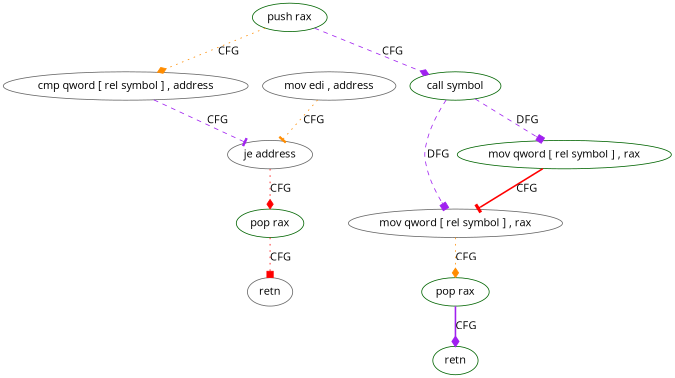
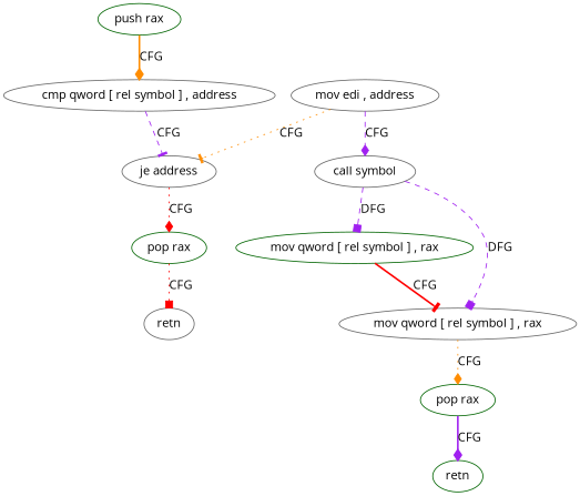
  digraph {
    fontname="Open Sans"
    node [color=gray40 fontname="Open Sans"]
    edge [arrowhead=diamond color=purple fontname="Open Sans" style=dashed]
    n1 [color=darkgreen label="push rax"]
    n2 [label="cmp qword [ rel symbol ] , address"]
    n3 [label="je address"]
    n4 [color=darkgreen label="pop rax"]
    n5 [label="mov edi , address"]
-   n6 [color=darkgreen label="call symbol"]
+   n6 [label="call symbol"]
    n7 [label=retn]
    n8 [color=darkgreen label="mov qword [ rel symbol ] , rax"]
    n9 [label="mov qword [ rel symbol ] , rax"]
    n10 [color=darkgreen label="pop rax"]
    n11 [color=darkgreen label=retn]
-   n1 -> n2 [color=darkorange label=CFG style=dotted]
+   n1 -> n2 [color=darkorange label=CFG style=bold]
    n2 -> n3 [arrowhead=tee label=CFG]
    n3 -> n4 [color=red label=CFG style=dotted]
    n4 -> n7 [arrowhead=box color=red label=CFG style=dotted]
    n5 -> n3 [arrowhead=tee color=darkorange label=CFG style=dotted]
-   n1 -> n6 [label=CFG]
+   n5 -> n6 [label=CFG]
    n6 -> n8 [arrowhead=box label=DFG]
    n6 -> n9 [arrowhead=box label=DFG]
    n8 -> n9 [arrowhead=tee color=red label=CFG style=bold]
    n9 -> n10 [color=darkorange label=CFG style=dotted]
    n10 -> n11 [label=CFG style=bold]
  }
